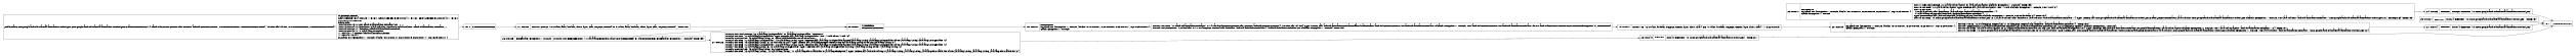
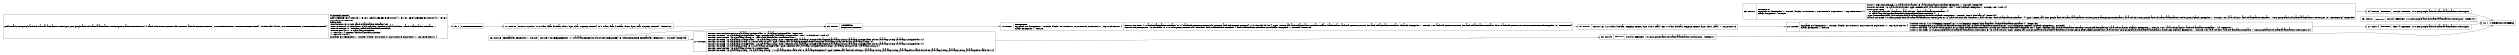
  digraph {
    rankdir=LR
    node [shape=record]
-   n1 [label="{15\:\ ?|MTH_ENTER_BLOCK\l}"]
+   n1 [label="{15\:\ ?|MTH_ENTER_ARRAY\l}"]
    n2 [label="{17\:\ 0x0000|0x0000: CONST  (r0 I:??[int, float, boolean, short, byte, char, OBJECT, ARRAY]) = (0 ??[int, float, boolean, short, byte, char, OBJECT, ARRAY])  (LINE:188)\l}"]
    n3 [label="{29\:\ 0x0001|SYNTHETIC\lEXC_TOP_SPLITTER\l}"]
    n4 [label="{18\:\ 0x0001|TRY_ENTER\lTryCatch #0 \{Exception \-\> 0x0025, blocks: (B:18:0x0001, B:20:0x0009, B:23:0x0017), top: B:29:0x0001 \}\lCatch: Exception \-\> 0x0025\l|0x0001: INVOKE  (r1 I:android.animation.Animator) = (r4 I:android.content.Context A[D('context' android.content.Context)]), (r5 I:int A[D('id' int)]) type: STATIC call: android.animation.AnimatorInflater.loadAnimator(android.content.Context, int):android.animation.Animator A[Catch: Exception \-\> 0x0025, MD:(android.content.Context, int):android.animation.Animator throws android.content.res.Resources$NotFoundException (c), TRY_ENTER]\l0x0005: INSTANCE_OF  (r2 I:boolean) = (r1 I:??[OBJECT, ARRAY] A[D('animator' android.animation.Animator)]) android.animation.AnimatorSet A[Catch: Exception \-\> 0x0025] (LINE:189)\l}"]
    n5 [label="{19\:\ 0x0007|0x0007: IF  (r2 I:??[int, boolean, OBJECT, ARRAY, byte, short, char]) == (0 ??[int, boolean, OBJECT, ARRAY, byte, short, char])  \-\> B:22:0x0015 \l}"]
    n6 [label="{26\:\ 0x0025|ExcHandler: Exception \-\> 0x0025\l|0x0025: MOVE_EXCEPTION  (r1 I:java.lang.Exception A[CUSTOM_DECLARE]) =  A[DONT_INLINE, ExcHandler: Exception \-\> 0x0025] (LINE:199)\l}"]
    n7 [label="{27\:\ 0x0026|0x0026: NEW_INSTANCE  (r2 I:java.lang.StringBuilder) =  java.lang.StringBuilder  (LINE:200)\l0x0028: INVOKE  (r2 I:java.lang.StringBuilder) type: DIRECT call: java.lang.StringBuilder.\<init\>():void A[MD:():void (c)]\l0x002b: CONST_STR  (r3 I:java.lang.String) =  \"Can't load animation resource ID #0x\" \l0x002d: INVOKE  (r2 I:java.lang.StringBuilder), (r3 I:java.lang.String) type: VIRTUAL call: java.lang.StringBuilder.append(java.lang.String):java.lang.StringBuilder A[MD:(java.lang.String):java.lang.StringBuilder (c)]\l0x0030: INVOKE  (r3 I:java.lang.String) = (r5 I:int A[D('id' int)]) type: STATIC call: java.lang.Integer.toHexString(int):java.lang.String A[MD:(int):java.lang.String (c)]\l0x0034: INVOKE  (r2 I:java.lang.StringBuilder), (r3 I:java.lang.String) type: VIRTUAL call: java.lang.StringBuilder.append(java.lang.String):java.lang.StringBuilder A[MD:(java.lang.String):java.lang.StringBuilder (c)]\l0x0037: INVOKE  (r2 I:java.lang.String) = (r2 I:java.lang.StringBuilder) type: VIRTUAL call: java.lang.StringBuilder.toString():java.lang.String A[MD:():java.lang.String (c)]\l0x003b: CONST_STR  (r3 I:java.lang.String) =  \"MotionSpec\" \l0x003d: INVOKE  (r3 I:java.lang.String), (r2 I:java.lang.String), (r1 I:java.lang.Throwable A[D('e' java.lang.Exception)]) type: STATIC call: android.util.Log.w(java.lang.String, java.lang.String, java.lang.Throwable):int A[MD:(java.lang.String, java.lang.String, java.lang.Throwable):int (c)]\l}"]
    n8 [label="{20\:\ 0x0009|TryCatch #0 \{Exception \-\> 0x0025, blocks: (B:18:0x0001, B:20:0x0009, B:23:0x0017), top: B:29:0x0001 \}\lCatch: Exception \-\> 0x0025\l|0x0009: MOVE  (r2 I:??[OBJECT, ARRAY]) = (r1 I:??[OBJECT, ARRAY] A[D('animator' android.animation.Animator)])  (LINE:190)\l0x000a: CHECK_CAST (r2 I:android.animation.AnimatorSet) = (android.animation.AnimatorSet) (r2 I:??[OBJECT, ARRAY]) A[Catch: Exception \-\> 0x0025]\l0x000c: INVOKE  (r3 I:java.util.ArrayList) = (r2 I:android.animation.AnimatorSet A[D('set' android.animation.AnimatorSet)]) type: VIRTUAL call: android.animation.AnimatorSet.getChildAnimations():java.util.ArrayList A[Catch: Exception \-\> 0x0025, MD:():java.util.ArrayList\<android.animation.Animator\> (c)] (LINE:191)\l0x0010: INVOKE  (r0 I:com.google.android.material.animation.MotionSpec) = (r3 I:java.util.List) type: STATIC call: com.google.android.material.animation.MotionSpec.createSpecFromAnimators(java.util.List):com.google.android.material.animation.MotionSpec A[Catch: Exception \-\> 0x0025, MD:(java.util.List\<android.animation.Animator\>):com.google.android.material.animation.MotionSpec (m)]\l}"]
    n9 [label="{21\:\ 0x0014|RETURN\l|0x0014: RETURN  (r0 I:com.google.android.material.animation.MotionSpec) \l}"]
-   n10 [label="{16\:\ ?|MTH_EXIT_BLOCK\l}"]
+   n10 [label="{16\:\ ?|MTH_EXIT_SYNTHETIC\l}"]
    n11 [label="{23\:\ 0x0017|TRY_LEAVE\lTryCatch #0 \{Exception \-\> 0x0025, blocks: (B:18:0x0001, B:20:0x0009, B:23:0x0017), top: B:29:0x0001 \}\lCatch: Exception \-\> 0x0025\l|0x0017: NEW_INSTANCE  (r2 I:java.util.ArrayList) =  java.util.ArrayList A[Catch: Exception \-\> 0x0025] (LINE:193)\l0x0019: INVOKE  (r2 I:java.util.ArrayList) type: DIRECT call: java.util.ArrayList.\<init\>():void A[Catch: Exception \-\> 0x0025, MD:():void (c)]\l0x001c: INVOKE  \l  (r2 I:java.util.List A[D('animators' java.util.List\<android.animation.Animator\>)])\l  (r1 I:java.lang.Object A[D('animator' android.animation.Animator)])\l type: INTERFACE call: java.util.List.add(java.lang.Object):boolean A[Catch: Exception \-\> 0x0025, MD:(E):boolean (c)] (LINE:194)\l0x001f: INVOKE  (r0 I:com.google.android.material.animation.MotionSpec) = (r2 I:java.util.List A[D('animators' java.util.List\<android.animation.Animator\>)]) type: STATIC call: com.google.android.material.animation.MotionSpec.createSpecFromAnimators(java.util.List):com.google.android.material.animation.MotionSpec A[Catch: Exception \-\> 0x0025, MD:(java.util.List\<android.animation.Animator\>):com.google.android.material.animation.MotionSpec (m), TRY_LEAVE] (LINE:195)\l}"]
    n12 [label="{24\:\ 0x0023|RETURN\l|0x0023: RETURN  (r0 I:com.google.android.material.animation.MotionSpec) \l}"]
    n13 [label="{25\:\ 0x0024|RETURN\l|0x0024: RETURN  (r0 I:com.google.android.material.animation.MotionSpec)  (LINE:197)\l}"]
    n14 [label="{28\:\ 0x0040|RETURN\l|0x0040: RETURN  (r0 I:com.google.android.material.animation.MotionSpec)  (LINE:201)\l}"]
    n15 [label="{public static com.google.android.material.animation.MotionSpec com.google.android.material.animation.MotionSpec.createFromResource((r4 I:android.content.Context A[D('context' android.content.Context), IMMUTABLE_TYPE, METHOD_ARGUMENT]), (r5 I:int A[D('id' int), IMMUTABLE_TYPE, METHOD_ARGUMENT]))  | USE_LINES_HINTS\lCROSS_EDGE: B:24:0x0023 \-\> B:16:?, CROSS_EDGE: B:25:0x0024 \-\> B:16:?, CROSS_EDGE: B:28:0x0040 \-\> B:16:?\lINLINE_NOT_NEEDED\lDebug Info:\l  0x000c\-0x0015: r2 'set' Landroid\/animation\/AnimatorSet;\l  0x001c\-0x0024: r2 'animators' Ljava\/util\/List;, signature: Ljava\/util\/List\<Landroid\/animation\/Animator;\>;\l  0x0005\-0x0025: r1 'animator' Landroid\/animation\/Animator;\l  0x0026\-0x0040: r1 'e' Ljava\/lang\/Exception;\l  \-1 \-0x0040: r4 'context' Landroid\/content\/Context;\l  \-1 \-0x0040: r5 'id' I\lTryCatch #0 \{Exception \-\> 0x0025, blocks: (B:18:0x0001, B:20:0x0009, B:23:0x0017), top: B:29:0x0001 \}\l}"]
    n1 -> n2
    n2 -> n3
    n3 -> n4
    n4 -> n5
    n5 -> n8 [style=solid]
    n6 -> n3
    n6 -> n7
    n7 -> n14
    n8 -> n9
    n9 -> n10
    n11 -> n12
    n12 -> n10
    n13 -> n10
    n14 -> n10
    n15 -> n1
  }
